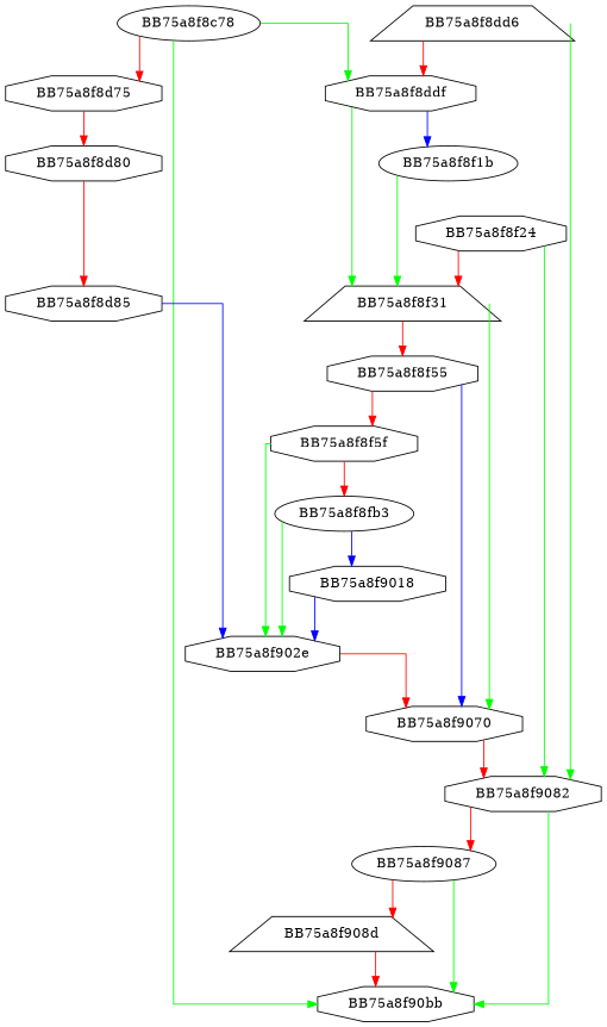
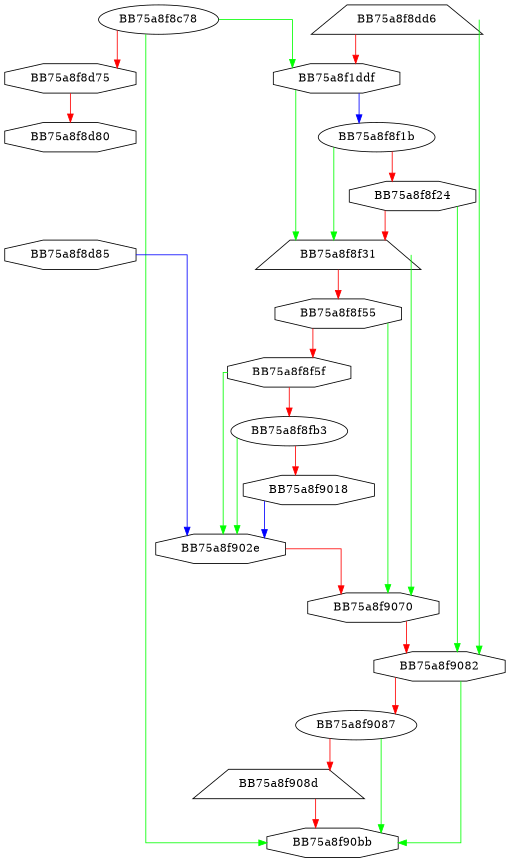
  digraph {
    splines=ortho
    node [shape=octagon]
    edge [color=red]
    BB75a8f8c78 [shape=ellipse]
    BB75a8f90bb
    BB75a8f8d75
-   BB75a8f8ddf
+   BB75a8f8ddf [label=BB75a8f1ddf]
    BB75a8f8d80
    BB75a8f8dd6 [shape=trapezium]
    BB75a8f9082
    BB75a8f8d85
    BB75a8f8f31 [shape=trapezium]
    BB75a8f8f1b [shape=ellipse]
    BB75a8f9087 [shape=ellipse]
    BB75a8f902e
    BB75a8f9070
    BB75a8f8f55
    BB75a8f8f24
    BB75a8f908d [shape=trapezium]
    BB75a8f8f5f
    BB75a8f8fb3 [shape=ellipse]
    BB75a8f9018
    BB75a8f8c78 -> BB75a8f90bb [color=green]
    BB75a8f8c78 -> BB75a8f8d75
    BB75a8f8c78 -> BB75a8f8ddf [color=green]
    BB75a8f8d75 -> BB75a8f8d80
    BB75a8f8ddf -> BB75a8f8f31 [color=green]
    BB75a8f8ddf -> BB75a8f8f1b [color=blue]
-   BB75a8f8d80 -> BB75a8f8d85
    BB75a8f8dd6 -> BB75a8f8ddf
    BB75a8f8dd6 -> BB75a8f9082 [color=green]
    BB75a8f9082 -> BB75a8f90bb [color=green]
    BB75a8f9082 -> BB75a8f9087
    BB75a8f8d85 -> BB75a8f902e [color=blue]
    BB75a8f8f31 -> BB75a8f9070 [color=green]
    BB75a8f8f31 -> BB75a8f8f55
    BB75a8f8f1b -> BB75a8f8f31 [color=green]
+   BB75a8f8f1b -> BB75a8f8f24
    BB75a8f9087 -> BB75a8f90bb [color=green]
    BB75a8f9087 -> BB75a8f908d
    BB75a8f902e -> BB75a8f9070
    BB75a8f9070 -> BB75a8f9082
-   BB75a8f8f55 -> BB75a8f9070 [color=blue]
+   BB75a8f8f55 -> BB75a8f9070 [color=green]
    BB75a8f8f55 -> BB75a8f8f5f
    BB75a8f8f24 -> BB75a8f9082 [color=green]
    BB75a8f8f24 -> BB75a8f8f31
    BB75a8f908d -> BB75a8f90bb
    BB75a8f8f5f -> BB75a8f902e [color=green]
    BB75a8f8f5f -> BB75a8f8fb3
    BB75a8f8fb3 -> BB75a8f902e [color=green]
-   BB75a8f8fb3 -> BB75a8f9018 [color=blue]
+   BB75a8f8fb3 -> BB75a8f9018
    BB75a8f9018 -> BB75a8f902e [color=blue]
  }
